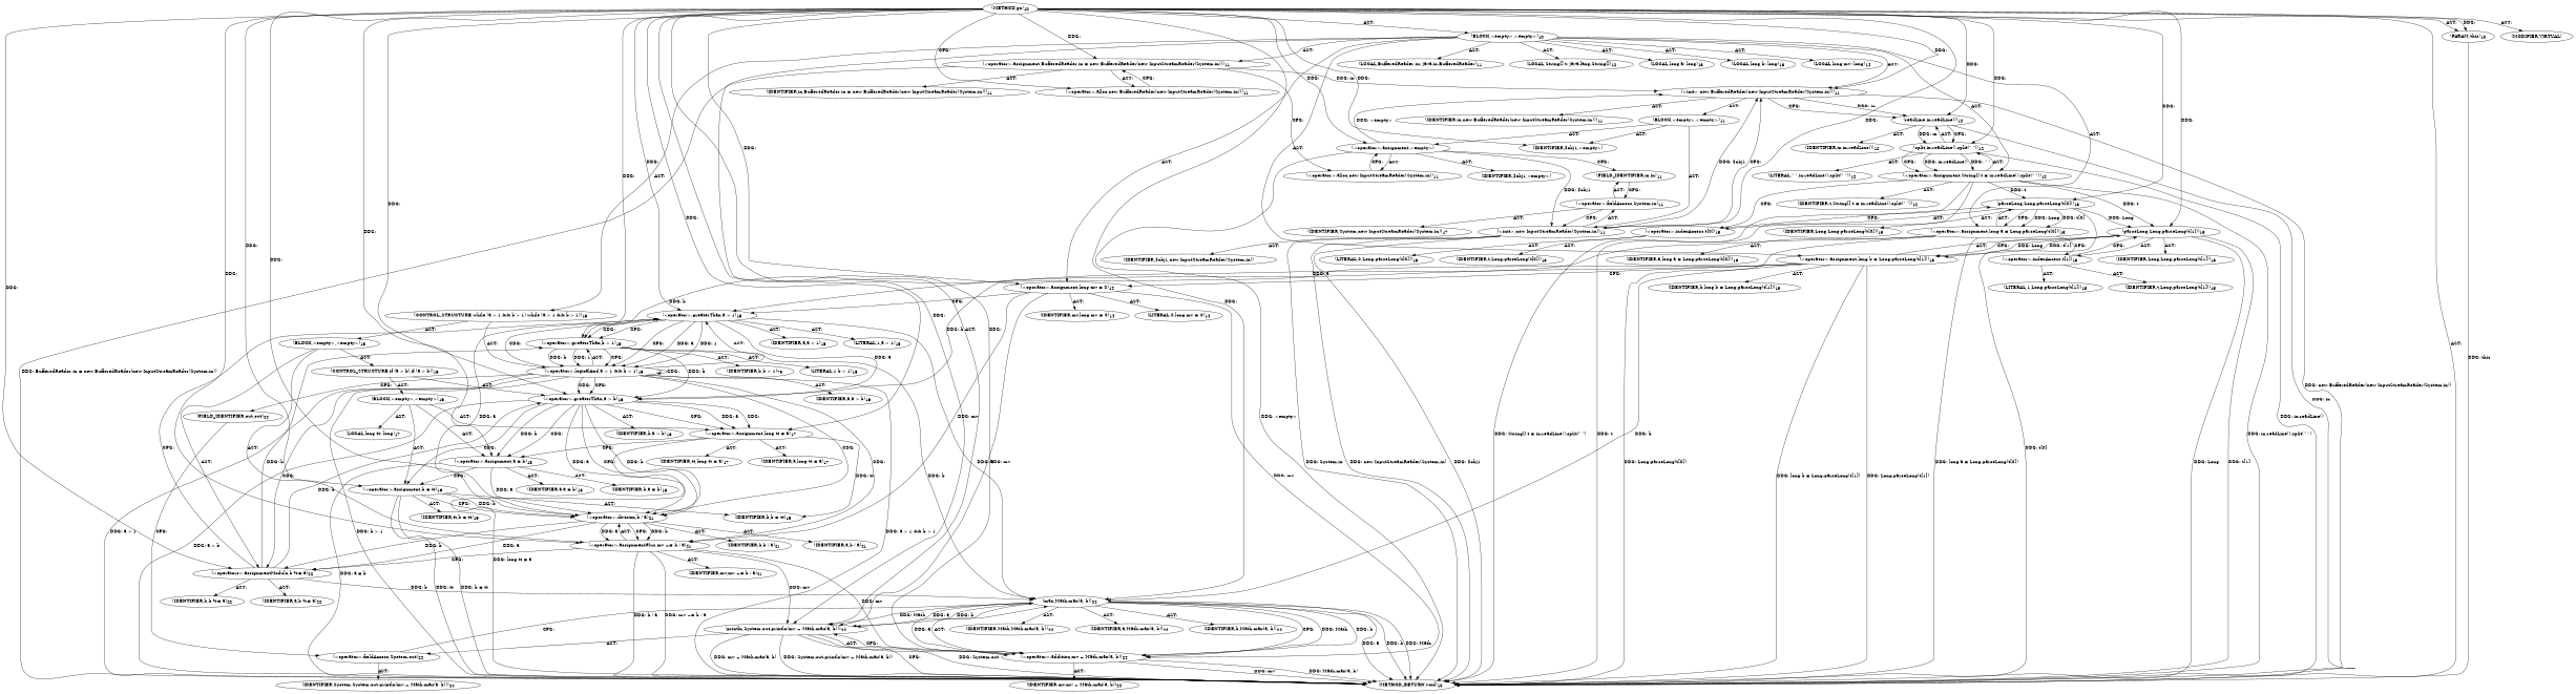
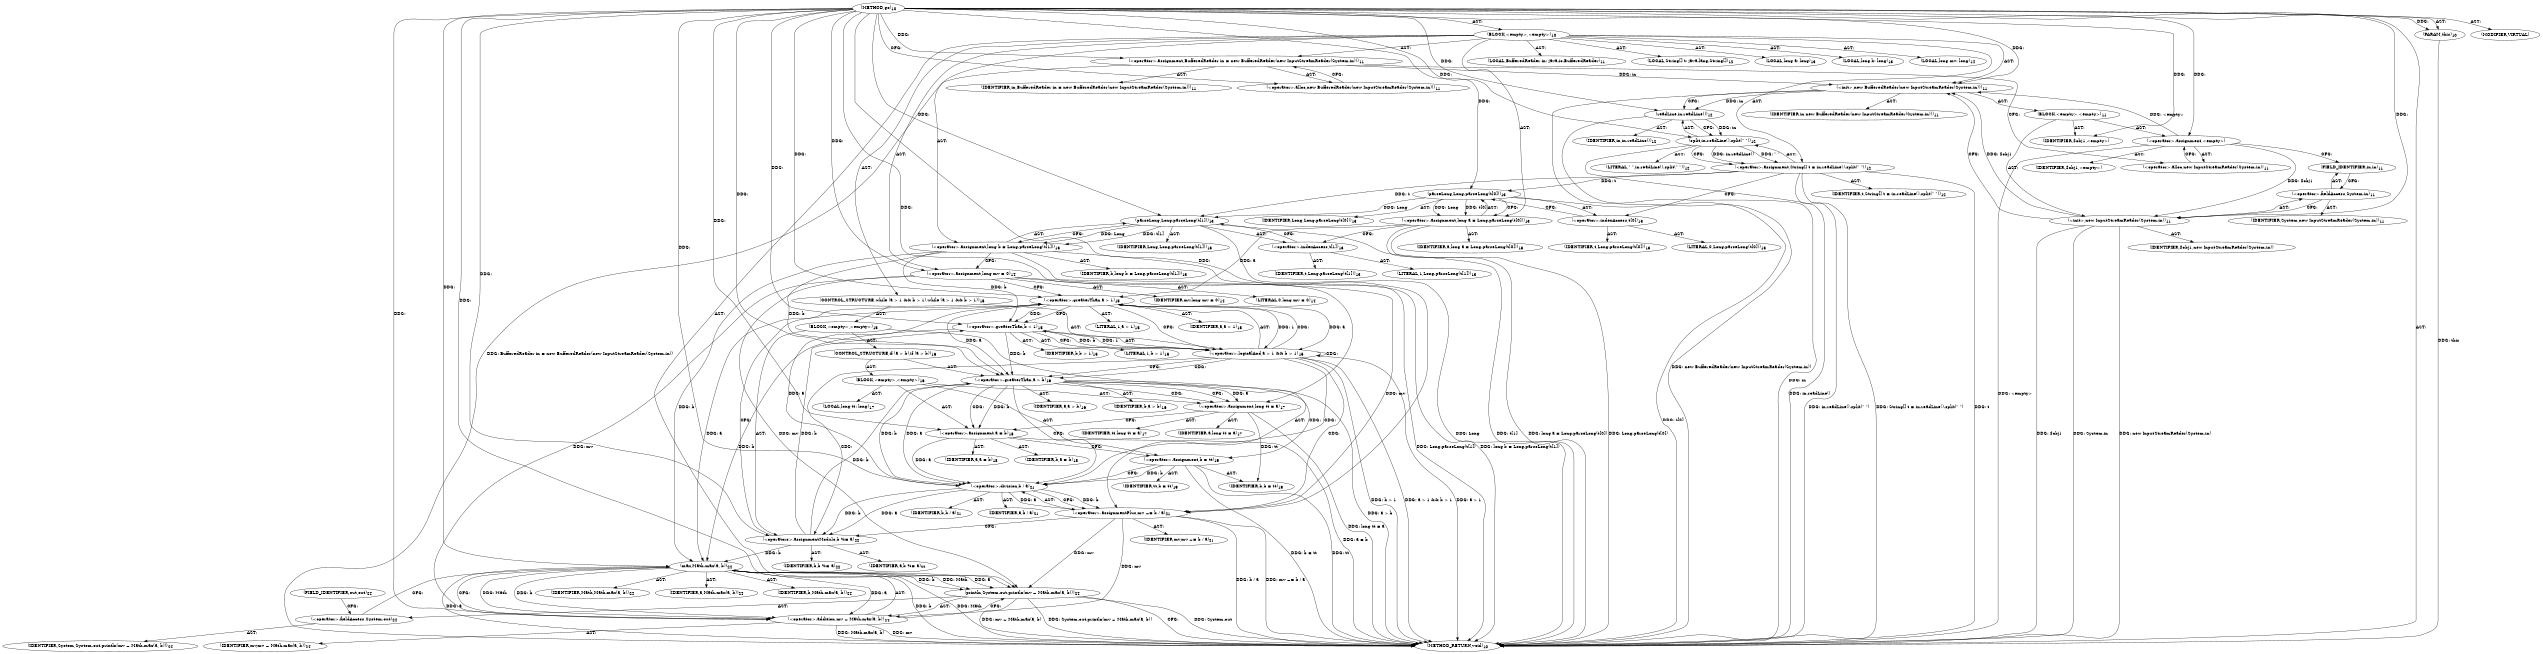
  digraph {
    n1 [label=<(METHOD,go)<SUB>10</SUB>>]
    n2 [label=<(PARAM,this)<SUB>10</SUB>>]
    n3 [label=<(BLOCK,&lt;empty&gt;,&lt;empty&gt;)<SUB>10</SUB>>]
    n4 [label=<(&lt;operator&gt;.assignment,BufferedReader in = new BufferedReader(new InputStreamReader(System.in)))<SUB>11</SUB>>]
    n5 [label=<(&lt;operator&gt;.alloc,new BufferedReader(new InputStreamReader(System.in)))<SUB>11</SUB>>]
    n6 [label=<(&lt;init&gt;,new BufferedReader(new InputStreamReader(System.in)))<SUB>11</SUB>>]
    n7 [label=<(&lt;operator&gt;.assignment,&lt;empty&gt;)>]
    n8 [label=<(&lt;init&gt;,new InputStreamReader(System.in))<SUB>11</SUB>>]
    n9 [label=<(IDENTIFIER,$obj1,&lt;empty&gt;)>]
    n10 [label=<(split,in.readLine().split(&quot; &quot;))<SUB>12</SUB>>]
    n11 [label=<(readLine,in.readLine())<SUB>12</SUB>>]
    n12 [label=<(parseLong,Long.parseLong(t[0]))<SUB>13</SUB>>]
    n13 [label=<(parseLong,Long.parseLong(t[1]))<SUB>13</SUB>>]
    n14 [label=<(&lt;operator&gt;.assignment,long mv = 0)<SUB>14</SUB>>]
    n15 [label=<(&lt;operator&gt;.greaterThan,a &gt; 1)<SUB>15</SUB>>]
    n16 [label=<(&lt;operator&gt;.greaterThan,b &gt; 1)<SUB>15</SUB>>]
    n17 [label=<(&lt;operator&gt;.greaterThan,a &gt; b)<SUB>16</SUB>>]
    n18 [label=<(&lt;operator&gt;.assignment,long tt = a)<SUB>17</SUB>>]
    n19 [label=<(&lt;operator&gt;.assignment,a = b)<SUB>18</SUB>>]
    n20 [label=<(&lt;operator&gt;.assignment,b = tt)<SUB>19</SUB>>]
    n21 [label=<(&lt;operator&gt;.assignmentPlus,mv += b / a)<SUB>21</SUB>>]
    n22 [label=<(&lt;operator&gt;.division,b / a)<SUB>21</SUB>>]
    n23 [label=<(&lt;operators&gt;.assignmentModulo,b %= a)<SUB>22</SUB>>]
    n24 [label=<(println,System.out.println(mv + Math.max(a, b)))<SUB>24</SUB>>]
    n25 [label=<(&lt;operator&gt;.addition,mv + Math.max(a, b))<SUB>24</SUB>>]
    n26 [label=<(max,Math.max(a, b))<SUB>24</SUB>>]
    n27 [label=<(MODIFIER,VIRTUAL)>]
    n28 [label=<(METHOD_RETURN,void)<SUB>10</SUB>>]
    n29 [label=<(LOCAL,BufferedReader in: java.io.BufferedReader)<SUB>11</SUB>>]
    n30 [label=<(LOCAL,String[] t: java.lang.String[])<SUB>12</SUB>>]
    n31 [label=<(&lt;operator&gt;.assignment,String[] t = in.readLine().split(&quot; &quot;))<SUB>12</SUB>>]
    n32 [label=<(LOCAL,long a: long)<SUB>13</SUB>>]
    n33 [label=<(LOCAL,long b: long)<SUB>13</SUB>>]
    n34 [label=<(&lt;operator&gt;.assignment,long a = Long.parseLong(t[0]))<SUB>13</SUB>>]
    n35 [label=<(&lt;operator&gt;.assignment,long b = Long.parseLong(t[1]))<SUB>13</SUB>>]
    n36 [label=<(LOCAL,long mv: long)<SUB>14</SUB>>]
    n37 [label=<(CONTROL_STRUCTURE,while (a &gt; 1 &amp;&amp; b &gt; 1),while (a &gt; 1 &amp;&amp; b &gt; 1))<SUB>15</SUB>>]
    n38 [label=<(IDENTIFIER,in,BufferedReader in = new BufferedReader(new InputStreamReader(System.in)))<SUB>11</SUB>>]
    n39 [label=<(&lt;operator&gt;.alloc,new InputStreamReader(System.in))<SUB>11</SUB>>]
    n40 [label=<(IDENTIFIER,in,new BufferedReader(new InputStreamReader(System.in)))<SUB>11</SUB>>]
    n41 [label=<(BLOCK,&lt;empty&gt;,&lt;empty&gt;)<SUB>11</SUB>>]
    n42 [label=<(IDENTIFIER,$obj1,&lt;empty&gt;)>]
    n43 [label=<(FIELD_IDENTIFIER,in,in)<SUB>11</SUB>>]
    n44 [label=<(IDENTIFIER,$obj1,new InputStreamReader(System.in))>]
    n45 [label=<(&lt;operator&gt;.fieldAccess,System.in)<SUB>11</SUB>>]
    n46 [label=<(LITERAL,&quot; &quot;,in.readLine().split(&quot; &quot;))<SUB>12</SUB>>]
    n47 [label=<(IDENTIFIER,in,in.readLine())<SUB>12</SUB>>]
    n48 [label=<(&lt;operator&gt;.indexAccess,t[0])<SUB>13</SUB>>]
    n49 [label=<(IDENTIFIER,Long,Long.parseLong(t[0]))<SUB>13</SUB>>]
    n50 [label=<(&lt;operator&gt;.indexAccess,t[1])<SUB>13</SUB>>]
    n51 [label=<(IDENTIFIER,Long,Long.parseLong(t[1]))<SUB>13</SUB>>]
    n52 [label=<(IDENTIFIER,mv,long mv = 0)<SUB>14</SUB>>]
    n53 [label=<(LITERAL,0,long mv = 0)<SUB>14</SUB>>]
    n54 [label=<(&lt;operator&gt;.logicalAnd,a &gt; 1 &amp;&amp; b &gt; 1)<SUB>15</SUB>>]
    n55 [label=<(IDENTIFIER,a,a &gt; 1)<SUB>15</SUB>>]
    n56 [label=<(LITERAL,1,a &gt; 1)<SUB>15</SUB>>]
-   n57 [label=<(IDENTIFIER,b,b &gt; 1)<SUB>75</SUB>>]
+   n57 [label=<(IDENTIFIER,b,b &gt; 1)<SUB>15</SUB>>]
    n58 [label=<(LITERAL,1,b &gt; 1)<SUB>15</SUB>>]
    n59 [label=<(IDENTIFIER,a,a &gt; b)<SUB>16</SUB>>]
    n60 [label=<(IDENTIFIER,b,a &gt; b)<SUB>16</SUB>>]
    n61 [label=<(IDENTIFIER,tt,long tt = a)<SUB>17</SUB>>]
    n62 [label=<(IDENTIFIER,a,long tt = a)<SUB>17</SUB>>]
    n63 [label=<(IDENTIFIER,b,b = tt)<SUB>19</SUB>>]
    n64 [label=<(IDENTIFIER,a,a = b)<SUB>18</SUB>>]
    n65 [label=<(IDENTIFIER,b,a = b)<SUB>18</SUB>>]
    n66 [label=<(IDENTIFIER,tt,b = tt)<SUB>19</SUB>>]
    n67 [label=<(IDENTIFIER,mv,mv += b / a)<SUB>21</SUB>>]
    n68 [label=<(IDENTIFIER,b,b / a)<SUB>21</SUB>>]
    n69 [label=<(IDENTIFIER,a,b / a)<SUB>21</SUB>>]
    n70 [label=<(IDENTIFIER,b,b %= a)<SUB>22</SUB>>]
    n71 [label=<(IDENTIFIER,a,b %= a)<SUB>22</SUB>>]
    n72 [label=<(&lt;operator&gt;.fieldAccess,System.out)<SUB>24</SUB>>]
    n73 [label=<(IDENTIFIER,mv,mv + Math.max(a, b))<SUB>24</SUB>>]
    n74 [label=<(IDENTIFIER,Math,Math.max(a, b))<SUB>24</SUB>>]
    n75 [label=<(IDENTIFIER,a,Math.max(a, b))<SUB>24</SUB>>]
    n76 [label=<(IDENTIFIER,b,Math.max(a, b))<SUB>24</SUB>>]
    n77 [label=<(IDENTIFIER,t,String[] t = in.readLine().split(&quot; &quot;))<SUB>12</SUB>>]
    n78 [label=<(IDENTIFIER,a,long a = Long.parseLong(t[0]))<SUB>13</SUB>>]
    n79 [label=<(IDENTIFIER,b,long b = Long.parseLong(t[1]))<SUB>13</SUB>>]
    n80 [label=<(BLOCK,&lt;empty&gt;,&lt;empty&gt;)<SUB>15</SUB>>]
-   n81 [label=<(IDENTIFIER,System,new InputStreamReader(System.in))<SUB>17</SUB>>]
+   n81 [label=<(IDENTIFIER,System,new InputStreamReader(System.in))<SUB>11</SUB>>]
    n82 [label=<(IDENTIFIER,t,Long.parseLong(t[0]))<SUB>13</SUB>>]
    n83 [label=<(LITERAL,0,Long.parseLong(t[0]))<SUB>13</SUB>>]
    n84 [label=<(IDENTIFIER,t,Long.parseLong(t[1]))<SUB>13</SUB>>]
    n85 [label=<(LITERAL,1,Long.parseLong(t[1]))<SUB>13</SUB>>]
    n86 [label=<(FIELD_IDENTIFIER,out,out)<SUB>24</SUB>>]
    n87 [label=<(CONTROL_STRUCTURE,if (a &gt; b),if (a &gt; b))<SUB>16</SUB>>]
    n88 [label=<(BLOCK,&lt;empty&gt;,&lt;empty&gt;)<SUB>16</SUB>>]
    n89 [label=<(LOCAL,long tt: long)<SUB>17</SUB>>]
    n90 [label=<(IDENTIFIER,System,System.out.println(mv + Math.max(a, b)))<SUB>24</SUB>>]
    n1 -> n2 [label="AST: "]
    n1 -> n2 [label="DDG: "]
    n1 -> n3 [label="AST: "]
    n1 -> n4 [label="DDG: "]
    n1 -> n5 [label="CFG: "]
    n1 -> n6 [label="DDG: "]
    n1 -> n7 [label="DDG: "]
    n1 -> n8 [label="DDG: "]
    n1 -> n9 [label="DDG: "]
    n1 -> n10 [label="DDG: "]
    n1 -> n11 [label="DDG: "]
    n1 -> n12 [label="DDG: "]
    n1 -> n13 [label="DDG: "]
    n1 -> n14 [label="DDG: "]
    n1 -> n15 [label="DDG: "]
    n1 -> n16 [label="DDG: "]
    n1 -> n17 [label="DDG: "]
    n1 -> n18 [label="DDG: "]
    n1 -> n19 [label="DDG: "]
-   n1 -> n20 [label="DDG: "]
    n1 -> n21 [label="DDG: "]
    n1 -> n22 [label="DDG: "]
    n1 -> n23 [label="DDG: "]
    n1 -> n24 [label="DDG: "]
    n1 -> n25 [label="DDG: "]
    n1 -> n26 [label="DDG: "]
    n1 -> n27 [label="AST: "]
    n1 -> n28 [label="AST: "]
    n2 -> n28 [label="DDG: this"]
    n3 -> n4 [label="AST: "]
    n3 -> n6 [label="AST: "]
    n3 -> n14 [label="AST: "]
    n3 -> n24 [label="AST: "]
    n3 -> n29 [label="AST: "]
    n3 -> n30 [label="AST: "]
    n3 -> n31 [label="AST: "]
    n3 -> n32 [label="AST: "]
    n3 -> n33 [label="AST: "]
    n3 -> n34 [label="AST: "]
    n3 -> n35 [label="AST: "]
    n3 -> n36 [label="AST: "]
    n3 -> n37 [label="AST: "]
    n4 -> n5 [label="AST: "]
    n4 -> n6 [label="DDG: in"]
    n4 -> n28 [label="DDG: BufferedReader in = new BufferedReader(new InputStreamReader(System.in))"]
    n4 -> n38 [label="AST: "]
    n4 -> n39 [label="CFG: "]
    n5 -> n4 [label="CFG: "]
    n6 -> n11 [label="CFG: "]
    n6 -> n11 [label="DDG: in"]
    n6 -> n28 [label="DDG: new BufferedReader(new InputStreamReader(System.in))"]
    n6 -> n40 [label="AST: "]
    n6 -> n41 [label="AST: "]
    n7 -> n6 [label="DDG: &lt;empty&gt;"]
    n7 -> n8 [label="DDG: $obj1"]
    n7 -> n28 [label="DDG: &lt;empty&gt;"]
    n7 -> n39 [label="AST: "]
    n7 -> n42 [label="AST: "]
    n7 -> n43 [label="CFG: "]
    n8 -> n6 [label="CFG: "]
    n8 -> n6 [label="DDG: $obj1"]
    n8 -> n28 [label="DDG: $obj1"]
    n8 -> n28 [label="DDG: System.in"]
    n8 -> n28 [label="DDG: new InputStreamReader(System.in)"]
    n8 -> n44 [label="AST: "]
    n8 -> n45 [label="AST: "]
    n10 -> n11 [label="AST: "]
    n10 -> n28 [label="DDG: in.readLine()"]
    n10 -> n31 [label="CFG: "]
    n10 -> n31 [label="DDG: in.readLine()"]
    n10 -> n31 [label="DDG: &quot; &quot;"]
    n10 -> n46 [label="AST: "]
    n11 -> n10 [label="CFG: "]
    n11 -> n10 [label="DDG: in"]
    n11 -> n28 [label="DDG: in"]
    n11 -> n47 [label="AST: "]
    n12 -> n13 [label="DDG: Long"]
    n12 -> n28 [label="DDG: t[0]"]
    n12 -> n34 [label="CFG: "]
    n12 -> n34 [label="DDG: Long"]
    n12 -> n34 [label="DDG: t[0]"]
    n12 -> n48 [label="AST: "]
    n12 -> n49 [label="AST: "]
    n13 -> n28 [label="DDG: Long"]
    n13 -> n28 [label="DDG: t[1]"]
    n13 -> n35 [label="CFG: "]
    n13 -> n35 [label="DDG: Long"]
    n13 -> n35 [label="DDG: t[1]"]
    n13 -> n50 [label="AST: "]
    n13 -> n51 [label="AST: "]
    n14 -> n15 [label="CFG: "]
    n14 -> n21 [label="DDG: mv"]
    n14 -> n24 [label="DDG: mv"]
    n14 -> n25 [label="DDG: mv"]
    n14 -> n52 [label="AST: "]
    n14 -> n53 [label="AST: "]
    n15 -> n16 [label="CFG: "]
    n15 -> n16 [label="CDG: "]
    n15 -> n17 [label="DDG: a"]
    n15 -> n26 [label="DDG: a"]
    n15 -> n54 [label="CFG: "]
    n15 -> n54 [label="DDG: a"]
    n15 -> n54 [label="DDG: 1"]
    n15 -> n55 [label="AST: "]
    n15 -> n56 [label="AST: "]
    n16 -> n17 [label="DDG: b"]
    n16 -> n26 [label="DDG: b"]
    n16 -> n54 [label="CFG: "]
    n16 -> n54 [label="DDG: b"]
    n16 -> n54 [label="DDG: 1"]
    n16 -> n57 [label="AST: "]
    n16 -> n58 [label="AST: "]
    n17 -> n18 [label="CFG: "]
    n17 -> n18 [label="DDG: a"]
    n17 -> n18 [label="CDG: "]
    n17 -> n19 [label="DDG: b"]
    n17 -> n19 [label="CDG: "]
    n17 -> n20 [label="CDG: "]
    n17 -> n22 [label="CFG: "]
    n17 -> n22 [label="DDG: b"]
    n17 -> n22 [label="DDG: a"]
    n17 -> n28 [label="DDG: a &gt; b"]
-   n54 -> n59 [label="AST: "]
+   n17 -> n59 [label="AST: "]
    n17 -> n60 [label="AST: "]
    n18 -> n19 [label="CFG: "]
    n18 -> n28 [label="DDG: long tt = a"]
    n18 -> n61 [label="AST: "]
    n18 -> n62 [label="AST: "]
    n18 -> n63 [label="DDG: tt"]
    n19 -> n20 [label="CFG: "]
    n19 -> n22 [label="DDG: a"]
    n19 -> n28 [label="DDG: a = b"]
    n19 -> n64 [label="AST: "]
    n19 -> n65 [label="AST: "]
    n20 -> n22 [label="CFG: "]
    n20 -> n22 [label="DDG: b"]
    n20 -> n28 [label="DDG: tt"]
    n20 -> n28 [label="DDG: b = tt"]
    n20 -> n63 [label="AST: "]
    n20 -> n66 [label="AST: "]
    n21 -> n22 [label="AST: "]
    n21 -> n23 [label="CFG: "]
    n21 -> n24 [label="DDG: mv"]
    n21 -> n25 [label="DDG: mv"]
    n21 -> n28 [label="DDG: b / a"]
    n21 -> n28 [label="DDG: mv += b / a"]
    n21 -> n67 [label="AST: "]
    n22 -> n15 [label="DDG: a"]
    n22 -> n21 [label="CFG: "]
    n22 -> n21 [label="DDG: b"]
    n22 -> n21 [label="DDG: a"]
    n22 -> n23 [label="DDG: a"]
    n22 -> n23 [label="DDG: b"]
    n22 -> n68 [label="AST: "]
    n22 -> n69 [label="AST: "]
    n23 -> n15 [label="CFG: "]
    n23 -> n16 [label="DDG: b"]
    n23 -> n17 [label="DDG: b"]
    n23 -> n26 [label="DDG: b"]
    n23 -> n70 [label="AST: "]
    n23 -> n71 [label="AST: "]
    n24 -> n25 [label="AST: "]
    n24 -> n28 [label="CFG: "]
    n24 -> n28 [label="DDG: System.out"]
    n24 -> n28 [label="DDG: mv + Math.max(a, b)"]
    n24 -> n28 [label="DDG: System.out.println(mv + Math.max(a, b))"]
    n24 -> n72 [label="AST: "]
    n25 -> n24 [label="CFG: "]
    n25 -> n26 [label="AST: "]
    n25 -> n28 [label="DDG: mv"]
    n25 -> n28 [label="DDG: Math.max(a, b)"]
    n25 -> n73 [label="AST: "]
    n26 -> n24 [label="DDG: Math"]
    n26 -> n24 [label="DDG: a"]
    n26 -> n24 [label="DDG: b"]
    n26 -> n25 [label="CFG: "]
    n26 -> n25 [label="DDG: Math"]
    n26 -> n25 [label="DDG: a"]
    n26 -> n25 [label="DDG: b"]
    n26 -> n28 [label="DDG: a"]
    n26 -> n28 [label="DDG: b"]
    n26 -> n28 [label="DDG: Math"]
    n26 -> n74 [label="AST: "]
    n26 -> n75 [label="AST: "]
    n26 -> n76 [label="AST: "]
    n31 -> n10 [label="AST: "]
    n31 -> n12 [label="DDG: t"]
    n31 -> n13 [label="DDG: t"]
    n31 -> n28 [label="DDG: t"]
    n31 -> n28 [label="DDG: in.readLine().split(&quot; &quot;)"]
    n31 -> n28 [label="DDG: String[] t = in.readLine().split(&quot; &quot;)"]
    n31 -> n48 [label="CFG: "]
    n31 -> n77 [label="AST: "]
    n34 -> n12 [label="AST: "]
    n34 -> n15 [label="DDG: a"]
    n34 -> n28 [label="DDG: Long.parseLong(t[0])"]
    n34 -> n28 [label="DDG: long a = Long.parseLong(t[0])"]
    n34 -> n50 [label="CFG: "]
    n34 -> n78 [label="AST: "]
    n35 -> n13 [label="AST: "]
    n35 -> n14 [label="CFG: "]
    n35 -> n16 [label="DDG: b"]
    n35 -> n17 [label="DDG: b"]
    n35 -> n26 [label="DDG: b"]
    n35 -> n28 [label="DDG: Long.parseLong(t[1])"]
    n35 -> n28 [label="DDG: long b = Long.parseLong(t[1])"]
    n35 -> n79 [label="AST: "]
    n37 -> n54 [label="AST: "]
    n37 -> n80 [label="AST: "]
    n39 -> n7 [label="CFG: "]
    n41 -> n7 [label="AST: "]
    n41 -> n8 [label="AST: "]
    n41 -> n9 [label="AST: "]
    n43 -> n45 [label="CFG: "]
    n45 -> n8 [label="CFG: "]
    n45 -> n43 [label="AST: "]
    n45 -> n81 [label="AST: "]
    n48 -> n12 [label="CFG: "]
    n48 -> n82 [label="AST: "]
    n48 -> n83 [label="AST: "]
    n50 -> n13 [label="CFG: "]
    n50 -> n84 [label="AST: "]
    n50 -> n85 [label="AST: "]
    n54 -> n15 [label="AST: "]
    n54 -> n15 [label="CDG: "]
    n54 -> n16 [label="AST: "]
    n54 -> n17 [label="CFG: "]
    n54 -> n17 [label="CDG: "]
    n54 -> n21 [label="CDG: "]
    n54 -> n22 [label="CDG: "]
    n54 -> n23 [label="CDG: "]
    n54 -> n28 [label="DDG: a &gt; 1"]
    n54 -> n28 [label="DDG: b &gt; 1"]
    n54 -> n28 [label="DDG: a &gt; 1 &amp;&amp; b &gt; 1"]
    n54 -> n54 [label="CDG: "]
-   n54 -> n86 [label="CFG: "]
    n72 -> n26 [label="CFG: "]
    n72 -> n90 [label="AST: "]
    n80 -> n21 [label="AST: "]
    n80 -> n23 [label="AST: "]
    n80 -> n87 [label="AST: "]
    n86 -> n72 [label="CFG: "]
    n87 -> n17 [label="AST: "]
    n87 -> n88 [label="AST: "]
    n88 -> n18 [label="AST: "]
    n88 -> n19 [label="AST: "]
    n88 -> n20 [label="AST: "]
    n88 -> n89 [label="AST: "]
  }
